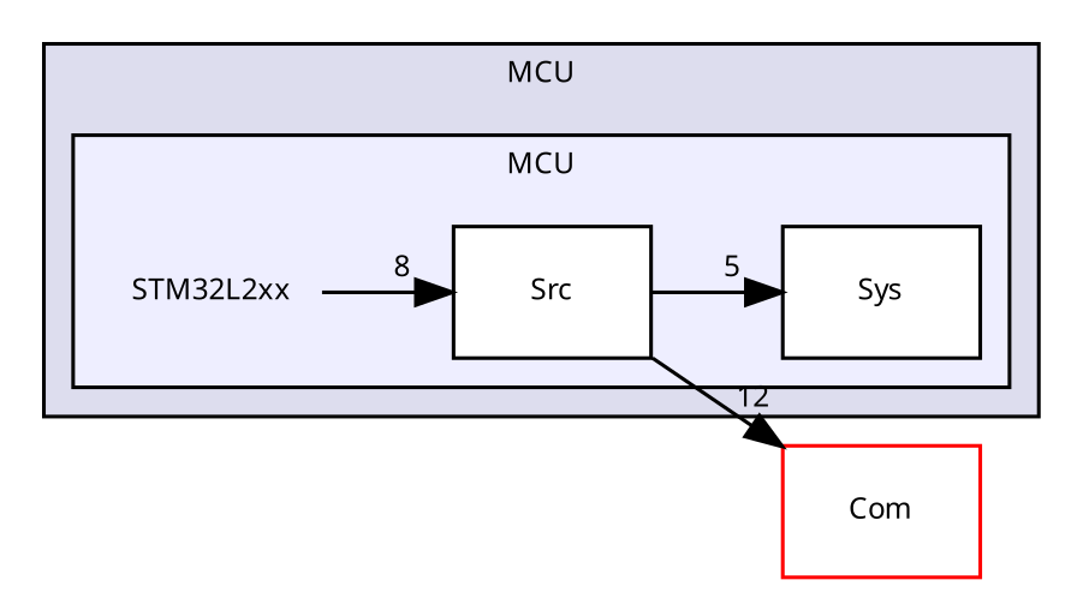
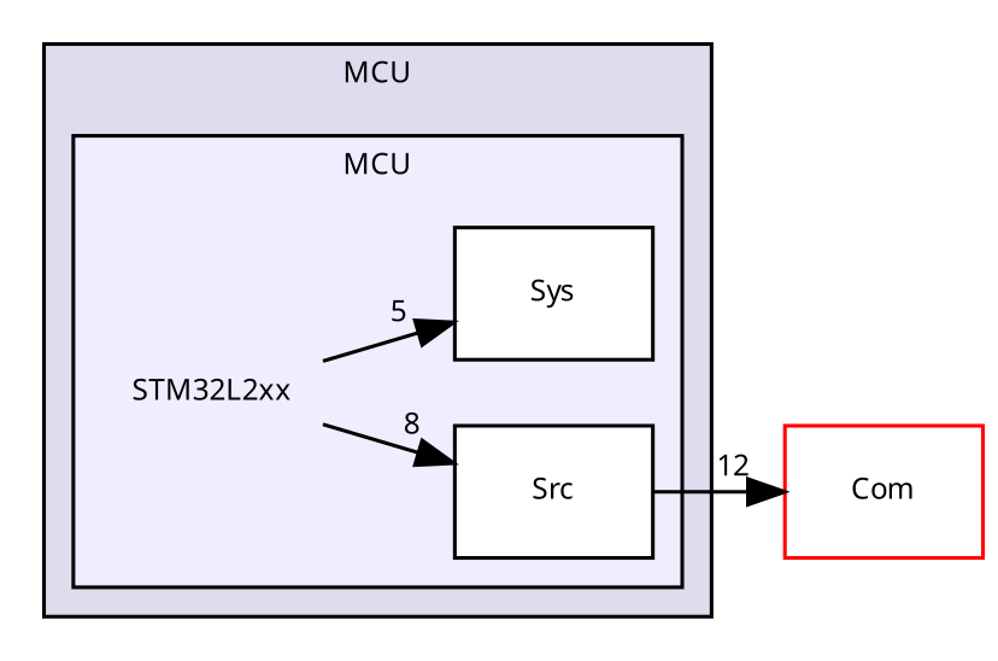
  digraph {
    compound=true
    rankdir=LR
    node [fontname=Sans fontsize=8 shape=box color=black fillcolor=white style=filled]
    edge [labeldistance=1.5 labelfontname=Sans labelfontsize=8]
    n1 [label=STM32L2xx shape=plaintext color="" fillcolor="" style=""]
    n2 [label=Src]
    n3 [label=Sys]
    n4 [color=red label=Com]
    subgraph cluster_1 {
      bgcolor="#ddddee"
      fontname=Sans
      fontsize=8
      label=MCU
      pencolor=black
      subgraph cluster_2 {
        bgcolor="#eeeeff"
        fontname=Sans
        fontsize=8
        label=MCU
        pencolor=black
        n1
        n2
        n3
      }
    }
    n1 -> n2 [headlabel=8]
-   n2 -> n3 [headlabel=5]
+   n1 -> n3 [headlabel=5]
    n2 -> n4 [headlabel=12]
  }
